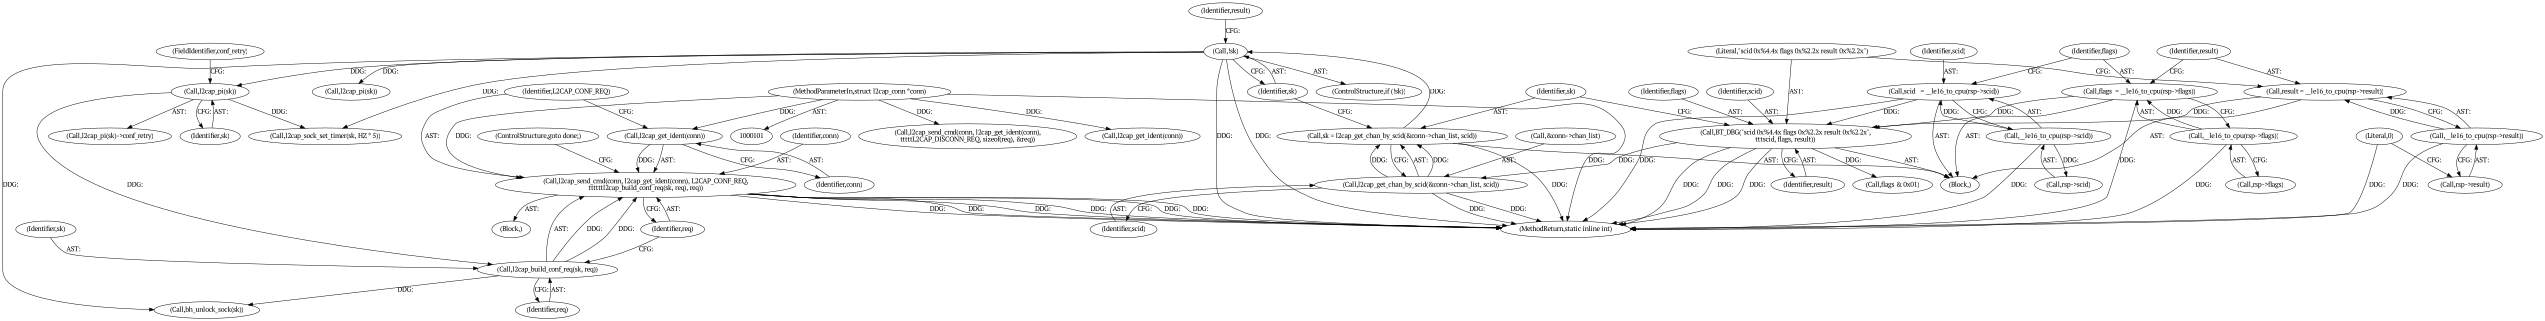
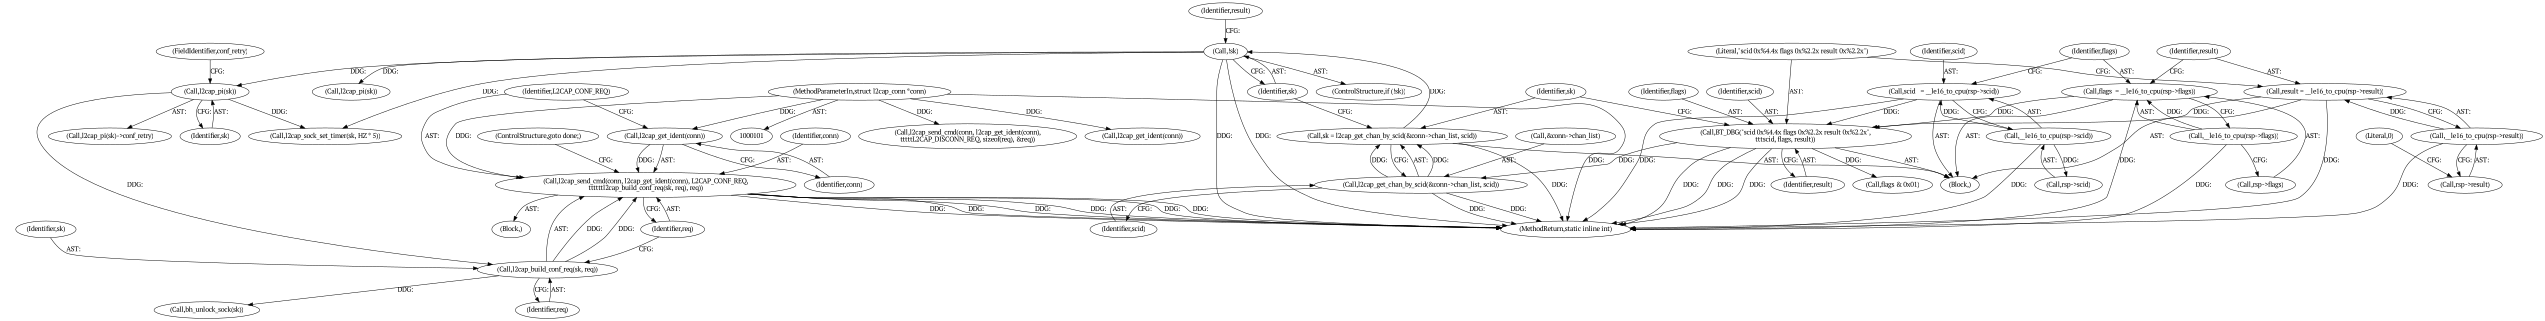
  digraph {
    fontname="PT Serif"
    node [fontname="PT Serif"]
    edge [fontname="PT Serif"]
    n1 [label="(Call,l2cap_send_cmd(conn, l2cap_get_ident(conn), L2CAP_CONF_REQ,\n\t\t\t\t\t\tl2cap_build_conf_req(sk, req), req))"]
    n2 [label="(Identifier,req)"]
    n3 [label="(MethodReturn,static inline int)"]
    n4 [label="(Block,)"]
    n5 [label="(Call,l2cap_build_conf_req(sk, req))"]
    n6 [label="(Call,l2cap_get_ident(conn))"]
    n7 [label="(Identifier,conn)"]
    n8 [label="(MethodParameterIn,struct l2cap_conn *conn)"]
    n9 [label="(Call,l2cap_send_cmd(conn, l2cap_get_ident(conn),\n\t\t\t\t\tL2CAP_DISCONN_REQ, sizeof(req), &req))"]
    n10 [label="(Call,l2cap_get_ident(conn))"]
    1000101
    n12 [label="(Identifier,req)"]
    n13 [label="(Call,bh_unlock_sock(sk))"]
    n14 [label="(Call,l2cap_pi(sk))"]
    n15 [label="(Call,l2cap_sock_set_timer(sk, HZ * 5))"]
    n16 [label="(Identifier,sk)"]
    n17 [label="(Call,l2cap_pi(sk)->conf_retry)"]
    n18 [label="(Call,!sk)"]
    n19 [label="(Identifier,sk)"]
    n20 [label="(ControlStructure,if (!sk))"]
    n21 [label="(Call,l2cap_pi(sk))"]
    n22 [label="(Call,sk = l2cap_get_chan_by_scid(&conn->chan_list, scid))"]
    n23 [label="(Call,l2cap_get_chan_by_scid(&conn->chan_list, scid))"]
    n24 [label="(Block,)"]
    n25 [label="(Identifier,scid)"]
    n26 [label="(Call,BT_DBG(\"scid 0x%4.4x flags 0x%2.2x result 0x%2.2x\",\n\t\t\tscid, flags, result))"]
    n27 [label="(Identifier,result)"]
    n28 [label="(Call,flags & 0x01)"]
    n29 [label="(Call,scid   = __le16_to_cpu(rsp->scid))"]
    n30 [label="(Call,__le16_to_cpu(rsp->scid))"]
    n31 [label="(Call,rsp->scid)"]
    n32 [label="(Call,flags  = __le16_to_cpu(rsp->flags))"]
    n33 [label="(Call,__le16_to_cpu(rsp->flags))"]
    n34 [label="(Call,rsp->flags)"]
    n35 [label="(Call,result = __le16_to_cpu(rsp->result))"]
    n36 [label="(Call,__le16_to_cpu(rsp->result))"]
    n37 [label="(Call,rsp->result)"]
    n38 [label="(Identifier,flags)"]
    n39 [label="(Literal,0)"]
    n40 [label="(Identifier,result)"]
    n41 [label="(Identifier,result)"]
    n42 [label="(FieldIdentifier,conf_retry)"]
    n43 [label="(ControlStructure,goto done;)"]
    n44 [label="(Identifier,scid)"]
    n45 [label="(Identifier,flags)"]
    n46 [label="(Identifier,conn)"]
    n47 [label="(Identifier,sk)"]
    n48 [label="(Identifier,L2CAP_CONF_REQ)"]
    n49 [label="(Call,&conn->chan_list)"]
    n50 [label="(Literal,\"scid 0x%4.4x flags 0x%2.2x result 0x%2.2x\")"]
    n51 [label="(Identifier,scid)"]
    n52 [label="(Identifier,sk)"]
    n1 -> n2 [label="CFG: "]
    n1 -> n3 [label="DDG: "]
    n1 -> n3 [label="DDG: "]
    n1 -> n3 [label="DDG: "]
    n1 -> n3 [label="DDG: "]
    n1 -> n3 [label="DDG: "]
    n1 -> n3 [label="DDG: "]
    n1 -> n4 [label="AST: "]
    n2 -> n1 [label="AST: "]
    n2 -> n5 [label="CFG: "]
    n5 -> n1 [label="AST: "]
    n5 -> n1 [label="DDG: "]
    n5 -> n1 [label="DDG: "]
    n5 -> n12 [label="CFG: "]
    n5 -> n13 [label="DDG: "]
    n6 -> n1 [label="AST: "]
    n6 -> n1 [label="DDG: "]
    n6 -> n7 [label="CFG: "]
    n7 -> n6 [label="AST: "]
    n8 -> n1 [label="DDG: "]
    n8 -> n3 [label="DDG: "]
    n8 -> n6 [label="DDG: "]
    n8 -> n9 [label="DDG: "]
    n8 -> n10 [label="DDG: "]
    n8 -> 1000101 [label="AST: "]
    n12 -> n5 [label="AST: "]
    n14 -> n5 [label="DDG: "]
    n14 -> n15 [label="DDG: "]
    n14 -> n16 [label="CFG: "]
    n14 -> n17 [label="AST: "]
    n16 -> n14 [label="AST: "]
    n18 -> n3 [label="DDG: "]
    n18 -> n3 [label="DDG: "]
-   n18 -> n13 [label="DDG: "]
    n18 -> n14 [label="DDG: "]
    n18 -> n15 [label="DDG: "]
    n18 -> n19 [label="CFG: "]
    n18 -> n20 [label="AST: "]
    n18 -> n21 [label="DDG: "]
    n19 -> n18 [label="AST: "]
    n19 -> n22 [label="CFG: "]
    n22 -> n3 [label="DDG: "]
    n22 -> n18 [label="DDG: "]
    n22 -> n23 [label="CFG: "]
    n22 -> n24 [label="AST: "]
    n23 -> n3 [label="DDG: "]
    n23 -> n3 [label="DDG: "]
    n23 -> n22 [label="AST: "]
    n23 -> n22 [label="DDG: "]
    n23 -> n22 [label="DDG: "]
    n23 -> n25 [label="CFG: "]
    n25 -> n23 [label="AST: "]
    n26 -> n3 [label="DDG: "]
    n26 -> n3 [label="DDG: "]
    n26 -> n3 [label="DDG: "]
    n26 -> n23 [label="DDG: "]
    n26 -> n24 [label="AST: "]
    n26 -> n27 [label="CFG: "]
    n26 -> n28 [label="DDG: "]
    n27 -> n26 [label="AST: "]
    n29 -> n3 [label="DDG: "]
    n29 -> n24 [label="AST: "]
    n29 -> n26 [label="DDG: "]
    n29 -> n30 [label="CFG: "]
    n30 -> n3 [label="DDG: "]
    n30 -> n29 [label="AST: "]
    n30 -> n29 [label="DDG: "]
    n30 -> n31 [label="DDG: "]
    n31 -> n30 [label="AST: "]
    n32 -> n3 [label="DDG: "]
    n32 -> n24 [label="AST: "]
    n32 -> n26 [label="DDG: "]
    n32 -> n33 [label="CFG: "]
    n33 -> n3 [label="DDG: "]
    n33 -> n32 [label="AST: "]
    n33 -> n32 [label="DDG: "]
    n33 -> n34 [label="CFG: "]
-   n34 -> n33 [label="AST: "]
-   n39 -> n3 [label="DDG: "]
+   n34 -> n32 [label="AST: "]
+   n35 -> n3 [label="DDG: "]
    n35 -> n24 [label="AST: "]
    n35 -> n26 [label="DDG: "]
    n35 -> n36 [label="CFG: "]
    n36 -> n3 [label="DDG: "]
    n36 -> n35 [label="AST: "]
    n36 -> n35 [label="DDG: "]
    n36 -> n37 [label="CFG: "]
    n37 -> n36 [label="AST: "]
    n38 -> n26 [label="AST: "]
    n39 -> n37 [label="CFG: "]
    n40 -> n18 [label="CFG: "]
    n41 -> n32 [label="CFG: "]
    n41 -> n35 [label="AST: "]
    n42 -> n14 [label="CFG: "]
    n43 -> n1 [label="CFG: "]
    n44 -> n26 [label="AST: "]
    n45 -> n29 [label="CFG: "]
    n45 -> n32 [label="AST: "]
    n46 -> n1 [label="AST: "]
    n47 -> n22 [label="AST: "]
    n47 -> n26 [label="CFG: "]
    n48 -> n1 [label="AST: "]
    n48 -> n6 [label="CFG: "]
    n49 -> n23 [label="AST: "]
    n50 -> n26 [label="AST: "]
    n50 -> n35 [label="CFG: "]
    n51 -> n29 [label="AST: "]
    n52 -> n5 [label="AST: "]
  }
